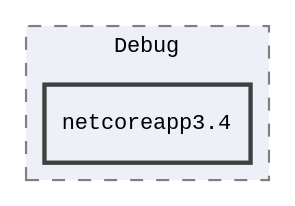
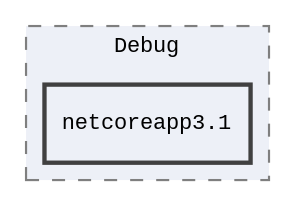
  digraph {
    compound=true
    fontname="Liberation Mono"
-   n1 [color=grey25 fillcolor="#edf0f7" fontname="Liberation Mono" fontsize=10 label="netcoreapp3.4" shape=box style="filled,bold,"]
+   n1 [color=grey25 fillcolor="#edf0f7" fontname="Liberation Mono" fontsize=10 label="netcoreapp3.1" shape=box style="filled,bold,"]
    subgraph cluster_1 {
      bgcolor="#edf0f7"
      fontsize=10
      label=Debug
      pencolor=grey50
      style="filled,dashed,"
      n1
    }
  }
